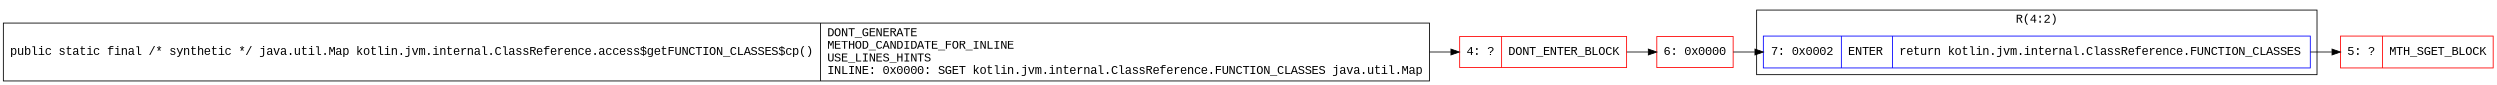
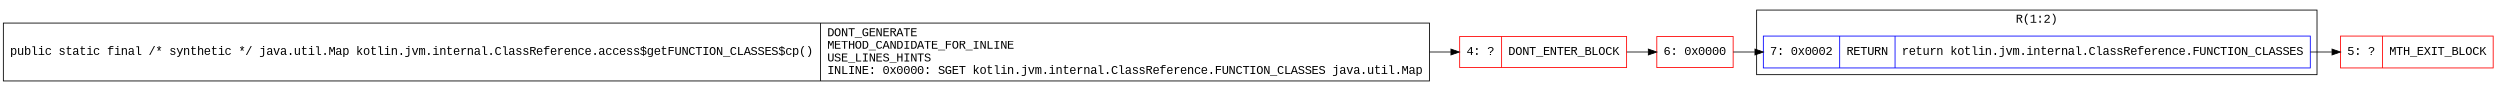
  digraph {
    fontname="Liberation Mono"
    rankdir=LR
    node [color=red fontname="Liberation Mono" shape=record]
    edge [fontname="Liberation Mono"]
-   n1 [color=blue label="{7\:\ 0x0002|ENTER\l|return kotlin.jvm.internal.ClassReference.FUNCTION_CLASSES\l}"]
-   n2 [label="{5\:\ ?|MTH_SGET_BLOCK\l}"]
+   n1 [color=blue label="{7\:\ 0x0002|RETURN\l|return kotlin.jvm.internal.ClassReference.FUNCTION_CLASSES\l}"]
+   n2 [label="{5\:\ ?|MTH_EXIT_BLOCK\l}"]
    n3 [label="{4\:\ ?|DONT_ENTER_BLOCK\l}"]
    n4 [label="{6\:\ 0x0000}"]
    n5 [label="{public static final \/* synthetic *\/ java.util.Map kotlin.jvm.internal.ClassReference.access$getFUNCTION_CLASSES$cp()  | DONT_GENERATE\lMETHOD_CANDIDATE_FOR_INLINE\lUSE_LINES_HINTS\lINLINE: 0x0000: SGET   kotlin.jvm.internal.ClassReference.FUNCTION_CLASSES java.util.Map\l}" color=""]
    subgraph cluster_1 {
-     label="R(4:2)"
+     label="R(1:2)"
      n1
    }
    n1 -> n2
    n3 -> n4
    n4 -> n1
    n5 -> n3
  }
